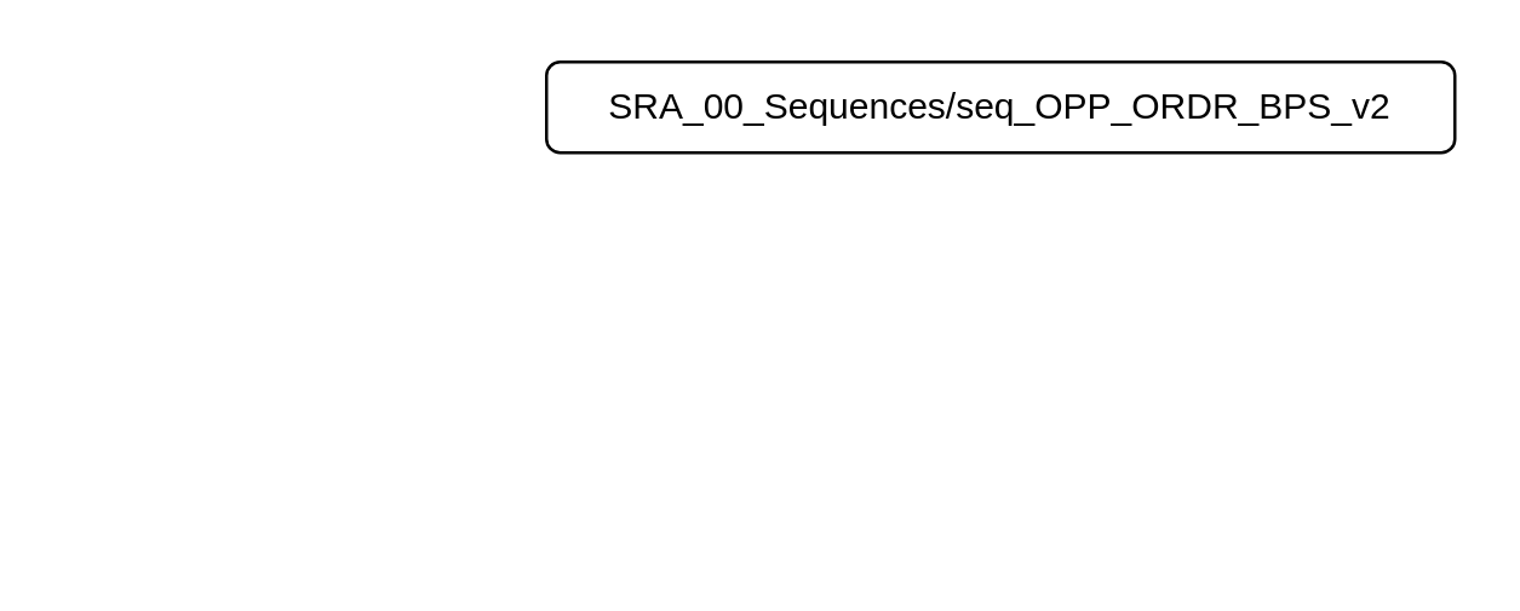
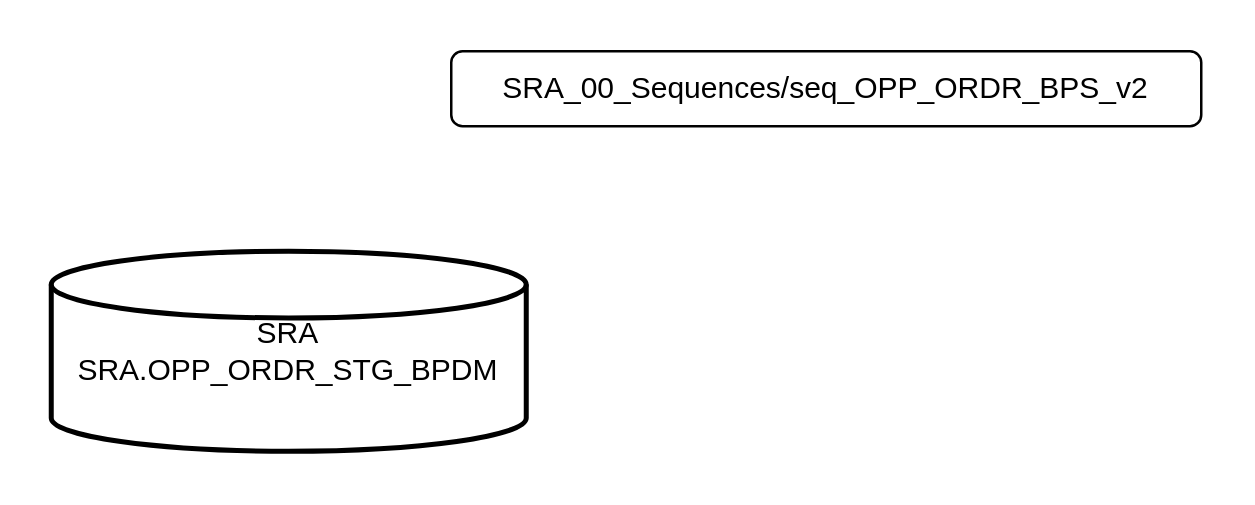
  <mxCell id="0" />
  <mxCell id="1" parent="0" />
  <mxCell id="2" value="SRA_00_Sequences/seq_OPP_ORDR_BPS_v2" style="rounded=1;whiteSpace=wrap;html=1;fontSize=12;glass=0;strokeWidth=1;shadow=0;" parent="1" vertex="1"><mxGeometry x="180" y="20" width="300" height="30" as="geometry" /></mxCell>
+ <mxCell id="3" value="&lt;div&gt;SRA&lt;br&gt;&lt;/div&gt;&lt;div&gt;SRA.OPP_ORDR_STG_BPDM&lt;/div&gt;" style="strokeWidth=2;html=1;shape=mxgraph.flowchart.database;whiteSpace=wrap;" vertex="1" parent="1"><mxGeometry x="20" y="100" width="190" height="80" as="geometry" /></mxCell>
